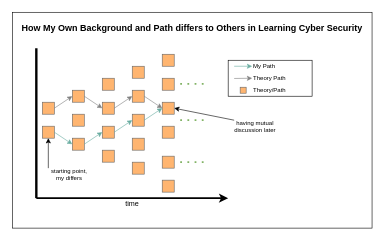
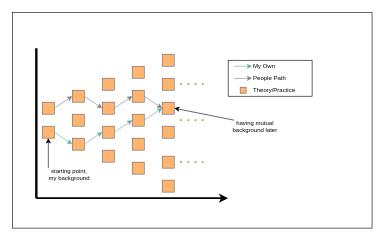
  <mxCell id="0" />
  <mxCell id="1" parent="0" />
  <mxCell id="2" value="" style="rounded=0;whiteSpace=wrap;html=1;" vertex="1" parent="1"><mxGeometry x="20" y="20" width="600" height="360" as="geometry" /></mxCell>
  <mxCell id="3" value="" style="rounded=1;whiteSpace=wrap;html=1;fillColor=#FFB570;strokeColor=#666666;arcSize=0;fontColor=#333333;" vertex="1" parent="1"><mxGeometry x="120" y="230" width="20" height="20" as="geometry" /></mxCell>
  <mxCell id="4" value="" style="rounded=1;whiteSpace=wrap;html=1;fillColor=#FFB570;strokeColor=#666666;arcSize=0;fontColor=#333333;" vertex="1" parent="1"><mxGeometry x="120" y="190" width="20" height="20" as="geometry" /></mxCell>
  <mxCell id="5" value="" style="rounded=1;whiteSpace=wrap;html=1;fillColor=#FFB570;strokeColor=#666666;arcSize=0;fontColor=#333333;" vertex="1" parent="1"><mxGeometry x="220" y="270" width="20" height="20" as="geometry" /></mxCell>
  <mxCell id="6" value="" style="rounded=1;whiteSpace=wrap;html=1;fillColor=#FFB570;strokeColor=#666666;arcSize=0;fontColor=#333333;" vertex="1" parent="1"><mxGeometry x="220" y="230" width="20" height="20" as="geometry" /></mxCell>
  <mxCell id="7" value="" style="rounded=1;whiteSpace=wrap;html=1;fillColor=#FFB570;strokeColor=#666666;arcSize=0;fontColor=#333333;" vertex="1" parent="1"><mxGeometry x="220" y="190" width="20" height="20" as="geometry" /></mxCell>
  <mxCell id="8" value="" style="rounded=1;whiteSpace=wrap;html=1;fillColor=#FFB570;strokeColor=#666666;arcSize=0;fontColor=#333333;" vertex="1" parent="1"><mxGeometry x="170" y="170" width="20" height="20" as="geometry" /></mxCell>
  <mxCell id="9" value="" style="rounded=1;whiteSpace=wrap;html=1;fillColor=#FFB570;strokeColor=#666666;arcSize=0;fontColor=#333333;" vertex="1" parent="1"><mxGeometry x="170" y="130" width="20" height="20" as="geometry" /></mxCell>
  <mxCell id="10" value="" style="rounded=1;whiteSpace=wrap;html=1;fillColor=#FFB570;strokeColor=#666666;arcSize=0;fontColor=#333333;" vertex="1" parent="1"><mxGeometry x="220" y="150" width="20" height="20" as="geometry" /></mxCell>
  <mxCell id="11" value="" style="rounded=1;whiteSpace=wrap;html=1;fillColor=#FFB570;strokeColor=#666666;arcSize=0;fontColor=#333333;" vertex="1" parent="1"><mxGeometry x="170" y="250" width="20" height="20" as="geometry" /></mxCell>
  <mxCell id="12" value="" style="rounded=1;whiteSpace=wrap;html=1;fillColor=#FFB570;strokeColor=#666666;arcSize=0;fontColor=#333333;" vertex="1" parent="1"><mxGeometry x="170" y="210" width="20" height="20" as="geometry" /></mxCell>
  <mxCell id="13" value="" style="rounded=1;whiteSpace=wrap;html=1;fillColor=#FFB570;strokeColor=#666666;arcSize=0;fontColor=#333333;" vertex="1" parent="1"><mxGeometry x="220" y="110" width="20" height="20" as="geometry" /></mxCell>
  <mxCell id="14" value="" style="rounded=1;whiteSpace=wrap;html=1;fillColor=#FFB570;strokeColor=#666666;arcSize=0;fontColor=#333333;" vertex="1" parent="1"><mxGeometry x="120" y="150" width="20" height="20" as="geometry" /></mxCell>
  <mxCell id="15" value="" style="rounded=1;whiteSpace=wrap;html=1;fillColor=#FFB570;strokeColor=#666666;arcSize=0;fontColor=#333333;" vertex="1" parent="1"><mxGeometry x="70" y="210" width="20" height="20" as="geometry" /></mxCell>
  <mxCell id="16" value="" style="rounded=1;whiteSpace=wrap;html=1;fillColor=#FFB570;strokeColor=#666666;arcSize=0;fontColor=#333333;" vertex="1" parent="1"><mxGeometry x="70" y="170" width="20" height="20" as="geometry" /></mxCell>
  <mxCell id="17" value="" style="endArrow=none;dashed=1;html=1;dashPattern=1 3;strokeWidth=3;rounded=0;fillColor=#d5e8d4;strokeColor=#82b366;" edge="1" parent="1"><mxGeometry width="50" height="50" relative="1" as="geometry"><mxPoint x="300" y="139.52" as="sourcePoint" /><mxPoint x="340" y="139.52" as="targetPoint" /></mxGeometry></mxCell>
  <mxCell id="18" value="" style="endArrow=none;dashed=1;html=1;dashPattern=1 3;strokeWidth=3;rounded=0;fillColor=#d5e8d4;strokeColor=#82b366;" edge="1" parent="1"><mxGeometry width="50" height="50" relative="1" as="geometry"><mxPoint x="300" y="199.76" as="sourcePoint" /><mxPoint x="340" y="199.76" as="targetPoint" /></mxGeometry></mxCell>
  <mxCell id="19" value="" style="endArrow=none;dashed=1;html=1;dashPattern=1 3;strokeWidth=3;rounded=0;fillColor=#d5e8d4;strokeColor=#82b366;" edge="1" parent="1"><mxGeometry width="50" height="50" relative="1" as="geometry"><mxPoint x="300" y="270" as="sourcePoint" /><mxPoint x="340" y="270" as="targetPoint" /></mxGeometry></mxCell>
- <mxCell id="20" value="time" style="text;html=1;align=center;verticalAlign=middle;whiteSpace=wrap;rounded=0;" vertex="1" parent="1"><mxGeometry x="190" y="330" width="60" height="20" as="geometry" /></mxCell>
  <mxCell id="21" value="" style="endArrow=classic;html=1;rounded=0;entryX=0.5;entryY=1;entryDx=0;entryDy=0;" edge="1" parent="1" target="15"><mxGeometry width="50" height="50" relative="1" as="geometry"><mxPoint x="80" y="280" as="sourcePoint" /><mxPoint x="80" y="210" as="targetPoint" /></mxGeometry></mxCell>
  <mxCell id="22" value="" style="endArrow=classic;html=1;rounded=0;strokeWidth=3;" edge="1" parent="1"><mxGeometry width="50" height="50" relative="1" as="geometry"><mxPoint x="60" y="330" as="sourcePoint" /><mxPoint x="380" y="330" as="targetPoint" /></mxGeometry></mxCell>
  <mxCell id="23" value="" style="endArrow=none;html=1;rounded=0;strokeWidth=4;" edge="1" parent="1"><mxGeometry width="50" height="50" relative="1" as="geometry"><mxPoint x="60" y="80" as="sourcePoint" /><mxPoint x="60" y="330" as="targetPoint" /></mxGeometry></mxCell>
- <mxCell id="24" value="starting point,&lt;div&gt;my differs&lt;/div&gt;" style="text;html=1;align=center;verticalAlign=middle;whiteSpace=wrap;rounded=0;fontSize=10;" vertex="1" parent="1"><mxGeometry x="70" y="280" width="90" height="20" as="geometry" /></mxCell>
+ <mxCell id="24" value="starting point,&lt;div&gt;my background&lt;/div&gt;" style="text;html=1;align=center;verticalAlign=middle;whiteSpace=wrap;rounded=0;fontSize=10;" vertex="1" parent="1"><mxGeometry x="70" y="280" width="90" height="20" as="geometry" /></mxCell>
  <mxCell id="25" value="" style="endArrow=classic;html=1;rounded=0;strokeColor=#67AB9F;strokeWidth=1;exitX=1;exitY=0.5;exitDx=0;exitDy=0;entryX=0;entryY=0.5;entryDx=0;entryDy=0;" edge="1" parent="1" source="3" target="12"><mxGeometry width="50" height="50" relative="1" as="geometry"><mxPoint x="100" y="200" as="sourcePoint" /><mxPoint x="130" y="180" as="targetPoint" /></mxGeometry></mxCell>
  <mxCell id="26" value="" style="endArrow=classic;html=1;rounded=0;strokeColor=#67AB9F;strokeWidth=1;exitX=1;exitY=0.5;exitDx=0;exitDy=0;entryX=0;entryY=0.5;entryDx=0;entryDy=0;" edge="1" parent="1" source="12" target="7"><mxGeometry width="50" height="50" relative="1" as="geometry"><mxPoint x="220" y="180" as="sourcePoint" /><mxPoint x="250" y="160" as="targetPoint" /></mxGeometry></mxCell>
  <mxCell id="27" value="" style="endArrow=classic;html=1;rounded=0;strokeColor=#67AB9F;strokeWidth=1;exitX=1;exitY=0.5;exitDx=0;exitDy=0;entryX=0;entryY=0.5;entryDx=0;entryDy=0;" edge="1" parent="1" source="15" target="3"><mxGeometry width="50" height="50" relative="1" as="geometry"><mxPoint x="120" y="220" as="sourcePoint" /><mxPoint x="150" y="240" as="targetPoint" /></mxGeometry></mxCell>
  <mxCell id="28" value="" style="endArrow=classic;html=1;rounded=0;strokeColor=#808080;strokeWidth=1;exitX=1;exitY=0.5;exitDx=0;exitDy=0;entryX=0;entryY=0.5;entryDx=0;entryDy=0;" edge="1" parent="1" source="14" target="8"><mxGeometry width="50" height="50" relative="1" as="geometry"><mxPoint x="110" y="230" as="sourcePoint" /><mxPoint x="140" y="250" as="targetPoint" /></mxGeometry></mxCell>
  <mxCell id="29" value="" style="endArrow=classic;html=1;rounded=0;strokeColor=#808080;strokeWidth=1;exitX=1;exitY=0.5;exitDx=0;exitDy=0;entryX=0;entryY=0.5;entryDx=0;entryDy=0;" edge="1" parent="1" source="16" target="14"><mxGeometry width="50" height="50" relative="1" as="geometry"><mxPoint x="170" y="250" as="sourcePoint" /><mxPoint x="200" y="230" as="targetPoint" /></mxGeometry></mxCell>
  <mxCell id="30" value="" style="rounded=1;whiteSpace=wrap;html=1;fillColor=#FFB570;strokeColor=#666666;arcSize=0;fontColor=#333333;" vertex="1" parent="1"><mxGeometry x="270" y="90" width="20" height="20" as="geometry" /></mxCell>
  <mxCell id="31" value="" style="rounded=1;whiteSpace=wrap;html=1;fillColor=#FFB570;strokeColor=#666666;arcSize=0;fontColor=#333333;" vertex="1" parent="1"><mxGeometry x="270" y="130" width="20" height="20" as="geometry" /></mxCell>
  <mxCell id="32" value="" style="rounded=1;whiteSpace=wrap;html=1;fillColor=#FFB570;strokeColor=#666666;arcSize=0;fontColor=#333333;" vertex="1" parent="1"><mxGeometry x="270" y="170" width="20" height="20" as="geometry" /></mxCell>
  <mxCell id="33" value="" style="rounded=1;whiteSpace=wrap;html=1;fillColor=#FFB570;strokeColor=#666666;arcSize=0;fontColor=#333333;" vertex="1" parent="1"><mxGeometry x="270" y="210" width="20" height="20" as="geometry" /></mxCell>
  <mxCell id="34" value="" style="rounded=1;whiteSpace=wrap;html=1;fillColor=#FFB570;strokeColor=#666666;arcSize=0;fontColor=#333333;" vertex="1" parent="1"><mxGeometry x="270" y="260" width="20" height="20" as="geometry" /></mxCell>
  <mxCell id="35" value="" style="rounded=1;whiteSpace=wrap;html=1;fillColor=#FFB570;strokeColor=#666666;arcSize=0;fontColor=#333333;" vertex="1" parent="1"><mxGeometry x="270" y="300" width="20" height="20" as="geometry" /></mxCell>
  <mxCell id="36" value="" style="endArrow=classic;html=1;rounded=0;strokeColor=#808080;strokeWidth=1;exitX=1;exitY=0.5;exitDx=0;exitDy=0;entryX=0;entryY=0.5;entryDx=0;entryDy=0;" edge="1" parent="1" source="8" target="10"><mxGeometry width="50" height="50" relative="1" as="geometry"><mxPoint x="170" y="180" as="sourcePoint" /><mxPoint x="200" y="200" as="targetPoint" /></mxGeometry></mxCell>
  <mxCell id="37" value="" style="endArrow=classic;html=1;rounded=0;strokeColor=#808080;strokeWidth=1;exitX=1;exitY=0.5;exitDx=0;exitDy=0;entryX=0;entryY=0.5;entryDx=0;entryDy=0;" edge="1" parent="1" source="10" target="32"><mxGeometry width="50" height="50" relative="1" as="geometry"><mxPoint x="230" y="200" as="sourcePoint" /><mxPoint x="260" y="180" as="targetPoint" /></mxGeometry></mxCell>
  <mxCell id="38" value="" style="endArrow=classic;html=1;rounded=0;strokeColor=#67AB9F;strokeWidth=1;exitX=1;exitY=0.5;exitDx=0;exitDy=0;entryX=0;entryY=0.5;entryDx=0;entryDy=0;" edge="1" parent="1" source="7" target="32"><mxGeometry width="50" height="50" relative="1" as="geometry"><mxPoint x="220" y="220" as="sourcePoint" /><mxPoint x="250" y="200" as="targetPoint" /></mxGeometry></mxCell>
  <mxCell id="39" value="" style="rounded=0;whiteSpace=wrap;html=1;" vertex="1" parent="1"><mxGeometry x="380" y="100" width="140" height="60" as="geometry" /></mxCell>
  <mxCell id="40" value="" style="endArrow=classic;html=1;rounded=0;strokeColor=#67AB9F;strokeWidth=1;exitX=1;exitY=0.5;exitDx=0;exitDy=0;" edge="1" parent="1"><mxGeometry width="50" height="50" relative="1" as="geometry"><mxPoint x="390" y="110" as="sourcePoint" /><mxPoint x="420" y="110" as="targetPoint" /></mxGeometry></mxCell>
  <mxCell id="41" value="" style="endArrow=classic;html=1;rounded=0;strokeColor=#808080;strokeWidth=1;exitX=1;exitY=0.5;exitDx=0;exitDy=0;" edge="1" parent="1"><mxGeometry width="50" height="50" relative="1" as="geometry"><mxPoint x="390" y="130.4" as="sourcePoint" /><mxPoint x="420" y="130" as="targetPoint" /></mxGeometry></mxCell>
- <mxCell id="42" value="My Path" style="text;html=1;align=left;verticalAlign=middle;whiteSpace=wrap;rounded=0;fontSize=10;" vertex="1" parent="1"><mxGeometry x="420" y="100" width="60" height="20" as="geometry" /></mxCell>
- <mxCell id="43" value="Theory Path" style="text;html=1;align=left;verticalAlign=middle;whiteSpace=wrap;rounded=0;fontSize=10;" vertex="1" parent="1"><mxGeometry x="420" y="120" width="80" height="20" as="geometry" /></mxCell>
+ <mxCell id="42" value="My Own" style="text;html=1;align=left;verticalAlign=middle;whiteSpace=wrap;rounded=0;fontSize=10;" vertex="1" parent="1"><mxGeometry x="420" y="100" width="60" height="20" as="geometry" /></mxCell>
+ <mxCell id="43" value="People Path" style="text;html=1;align=left;verticalAlign=middle;whiteSpace=wrap;rounded=0;fontSize=10;" vertex="1" parent="1"><mxGeometry x="420" y="120" width="80" height="20" as="geometry" /></mxCell>
  <mxCell id="44" value="" style="rounded=1;whiteSpace=wrap;html=1;fillColor=#FFB570;strokeColor=#666666;arcSize=0;fontColor=#333333;" vertex="1" parent="1"><mxGeometry x="400" y="145" width="10" height="10" as="geometry" /></mxCell>
- <mxCell id="45" value="Theory/Path" style="text;html=1;align=left;verticalAlign=middle;whiteSpace=wrap;rounded=0;fontSize=10;" vertex="1" parent="1"><mxGeometry x="420" y="140" width="80" height="20" as="geometry" /></mxCell>
- <mxCell id="46" value="&lt;span&gt;&lt;b&gt;How My Own Background and Path differs to Others in Learning Cyber Security&lt;/b&gt;&lt;/span&gt;" style="text;html=1;align=center;verticalAlign=middle;whiteSpace=wrap;rounded=0;fontSize=15;" vertex="1" parent="1"><mxGeometry x="30" y="30" width="580" height="30" as="geometry" /></mxCell>
+ <mxCell id="45" value="Theory/Practice" style="text;html=1;align=left;verticalAlign=middle;whiteSpace=wrap;rounded=0;fontSize=10;" vertex="1" parent="1"><mxGeometry x="420" y="140" width="80" height="20" as="geometry" /></mxCell>
  <mxCell id="47" value="" style="endArrow=classic;html=1;rounded=0;entryX=1;entryY=0.5;entryDx=0;entryDy=0;" edge="1" parent="1" target="32"><mxGeometry width="50" height="50" relative="1" as="geometry"><mxPoint x="390" y="200" as="sourcePoint" /><mxPoint x="100" y="250" as="targetPoint" /></mxGeometry></mxCell>
- <mxCell id="48" value="having mutual discussion later" style="text;html=1;align=center;verticalAlign=middle;whiteSpace=wrap;rounded=0;fontSize=10;" vertex="1" parent="1"><mxGeometry x="380" y="200" width="90" height="20" as="geometry" /></mxCell>
+ <mxCell id="48" value="having mutual background later" style="text;html=1;align=center;verticalAlign=middle;whiteSpace=wrap;rounded=0;fontSize=10;" vertex="1" parent="1"><mxGeometry x="380" y="200" width="90" height="20" as="geometry" /></mxCell>
